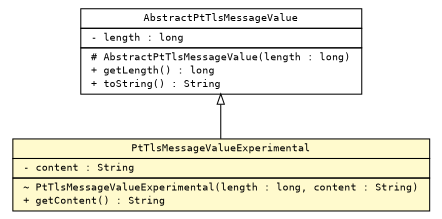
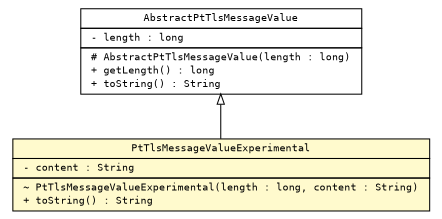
  digraph {
    nodesep=0.25
    ranksep=0.5
    fontname="DejaVu Sans Mono"
    node [fontcolor=black fontname="DejaVu Sans Mono" fontsize=10.0 shape=plaintext]
-   n1 [label=<<table title="org.ietf.nea.pt.value.PtTlsMessageValueExperimental" border="0" cellborder="1" cellspacing="0" cellpadding="2" port="p" bgcolor="lemonChiffon" href="./PtTlsMessageValueExperimental.html"> 		<tr><td><table border="0" cellspacing="0" cellpadding="1"> <tr><td align="center" balign="center"> PtTlsMessageValueExperimental </td></tr> 		</table></td></tr> 		<tr><td><table border="0" cellspacing="0" cellpadding="1"> <tr><td align="left" balign="left"> - content : String </td></tr> 		</table></td></tr> 		<tr><td><table border="0" cellspacing="0" cellpadding="1"> <tr><td align="left" balign="left"> ~ PtTlsMessageValueExperimental(length : long, content : String) </td></tr> <tr><td align="left" balign="left"> + getContent() : String </td></tr> 		</table></td></tr> 		</table>>]
+   n1 [label=<<table title="org.ietf.nea.pt.value.PtTlsMessageValueExperimental" border="0" cellborder="1" cellspacing="0" cellpadding="2" port="p" bgcolor="lemonChiffon" href="./PtTlsMessageValueExperimental.html"> 		<tr><td><table border="0" cellspacing="0" cellpadding="1"> <tr><td align="center" balign="center"> PtTlsMessageValueExperimental </td></tr> 		</table></td></tr> 		<tr><td><table border="0" cellspacing="0" cellpadding="1"> <tr><td align="left" balign="left"> - content : String </td></tr> 		</table></td></tr> 		<tr><td><table border="0" cellspacing="0" cellpadding="1"> <tr><td align="left" balign="left"> ~ PtTlsMessageValueExperimental(length : long, content : String) </td></tr> <tr><td align="left" balign="left"> + toString() : String </td></tr> 		</table></td></tr> 		</table>>]
    n2 [label=<<table title="org.ietf.nea.pt.value.AbstractPtTlsMessageValue" border="0" cellborder="1" cellspacing="0" cellpadding="2" port="p" href="./AbstractPtTlsMessageValue.html"> 		<tr><td><table border="0" cellspacing="0" cellpadding="1"> <tr><td align="center" balign="center"> AbstractPtTlsMessageValue </td></tr> 		</table></td></tr> 		<tr><td><table border="0" cellspacing="0" cellpadding="1"> <tr><td align="left" balign="left"> - length : long </td></tr> 		</table></td></tr> 		<tr><td><table border="0" cellspacing="0" cellpadding="1"> <tr><td align="left" balign="left"> # AbstractPtTlsMessageValue(length : long) </td></tr> <tr><td align="left" balign="left"> + getLength() : long </td></tr> <tr><td align="left" balign="left"> + toString() : String </td></tr> 		</table></td></tr> 		</table>>]
    n2 -> n1 [arrowtail=empty dir=back fontname="DejaVu Sans Mono" fontsize=10 headport=p labelfontname=Helvetica labelfontsize=10 tailport=p]
  }
